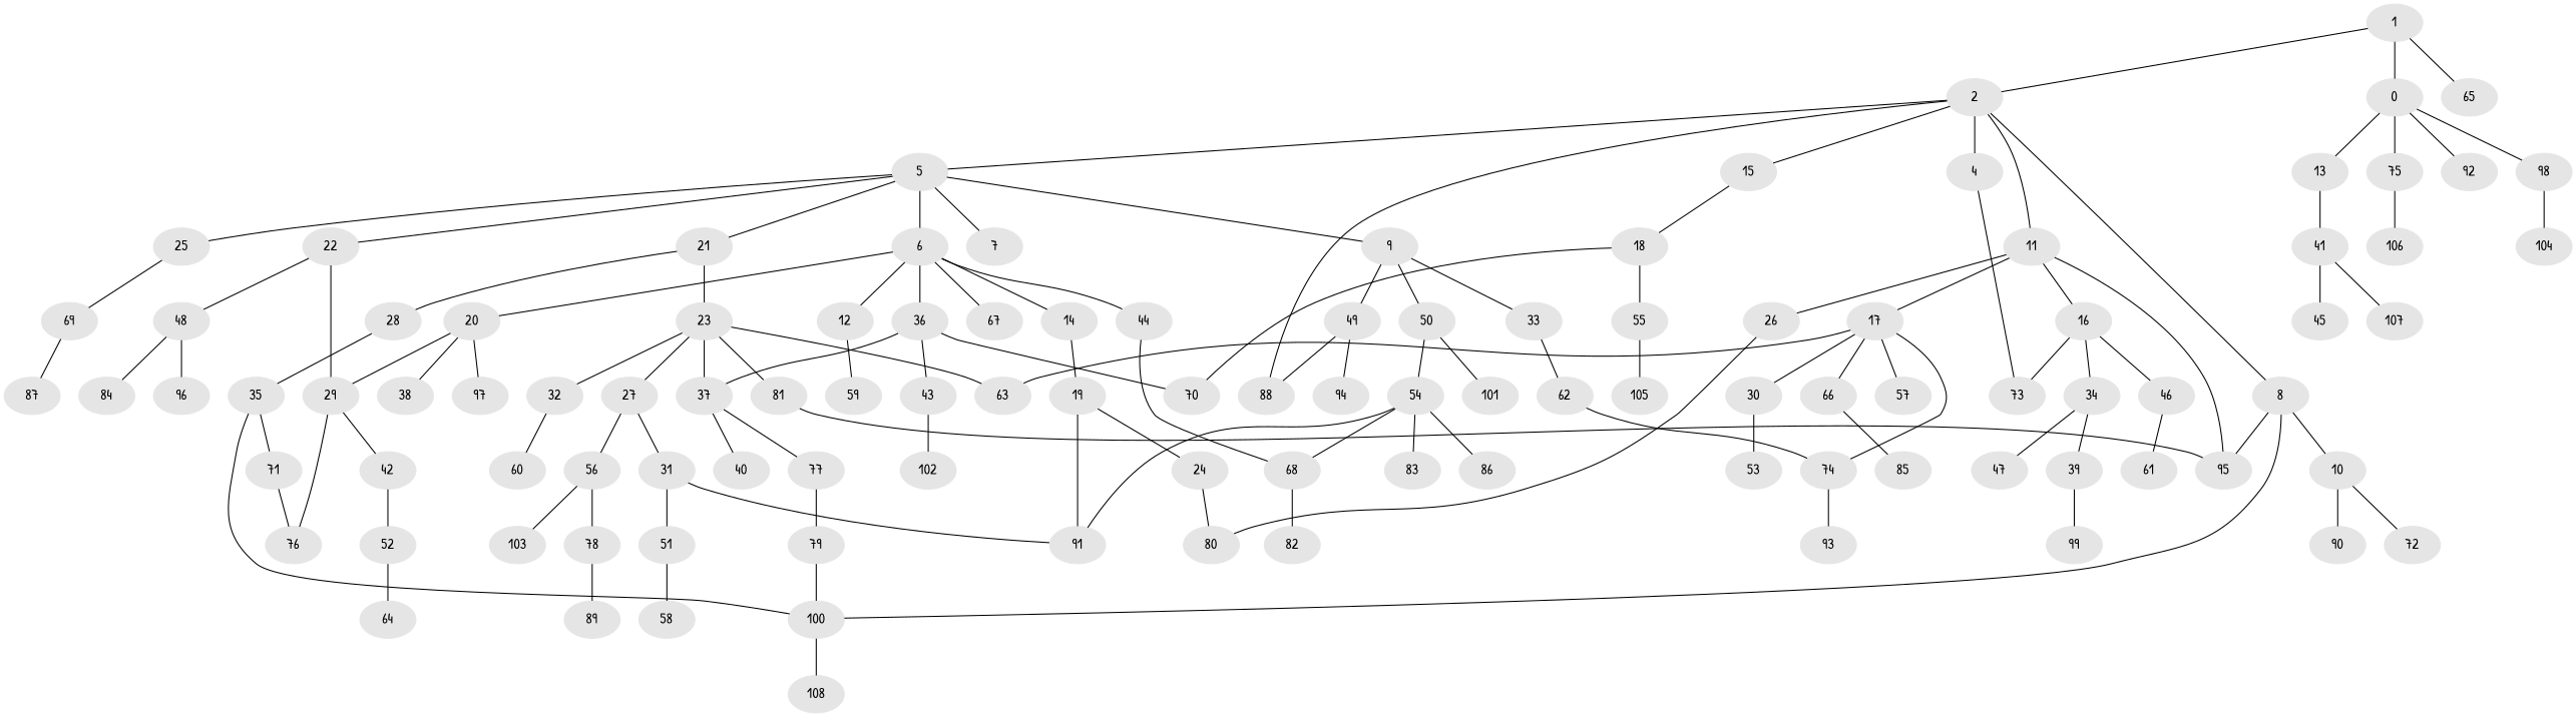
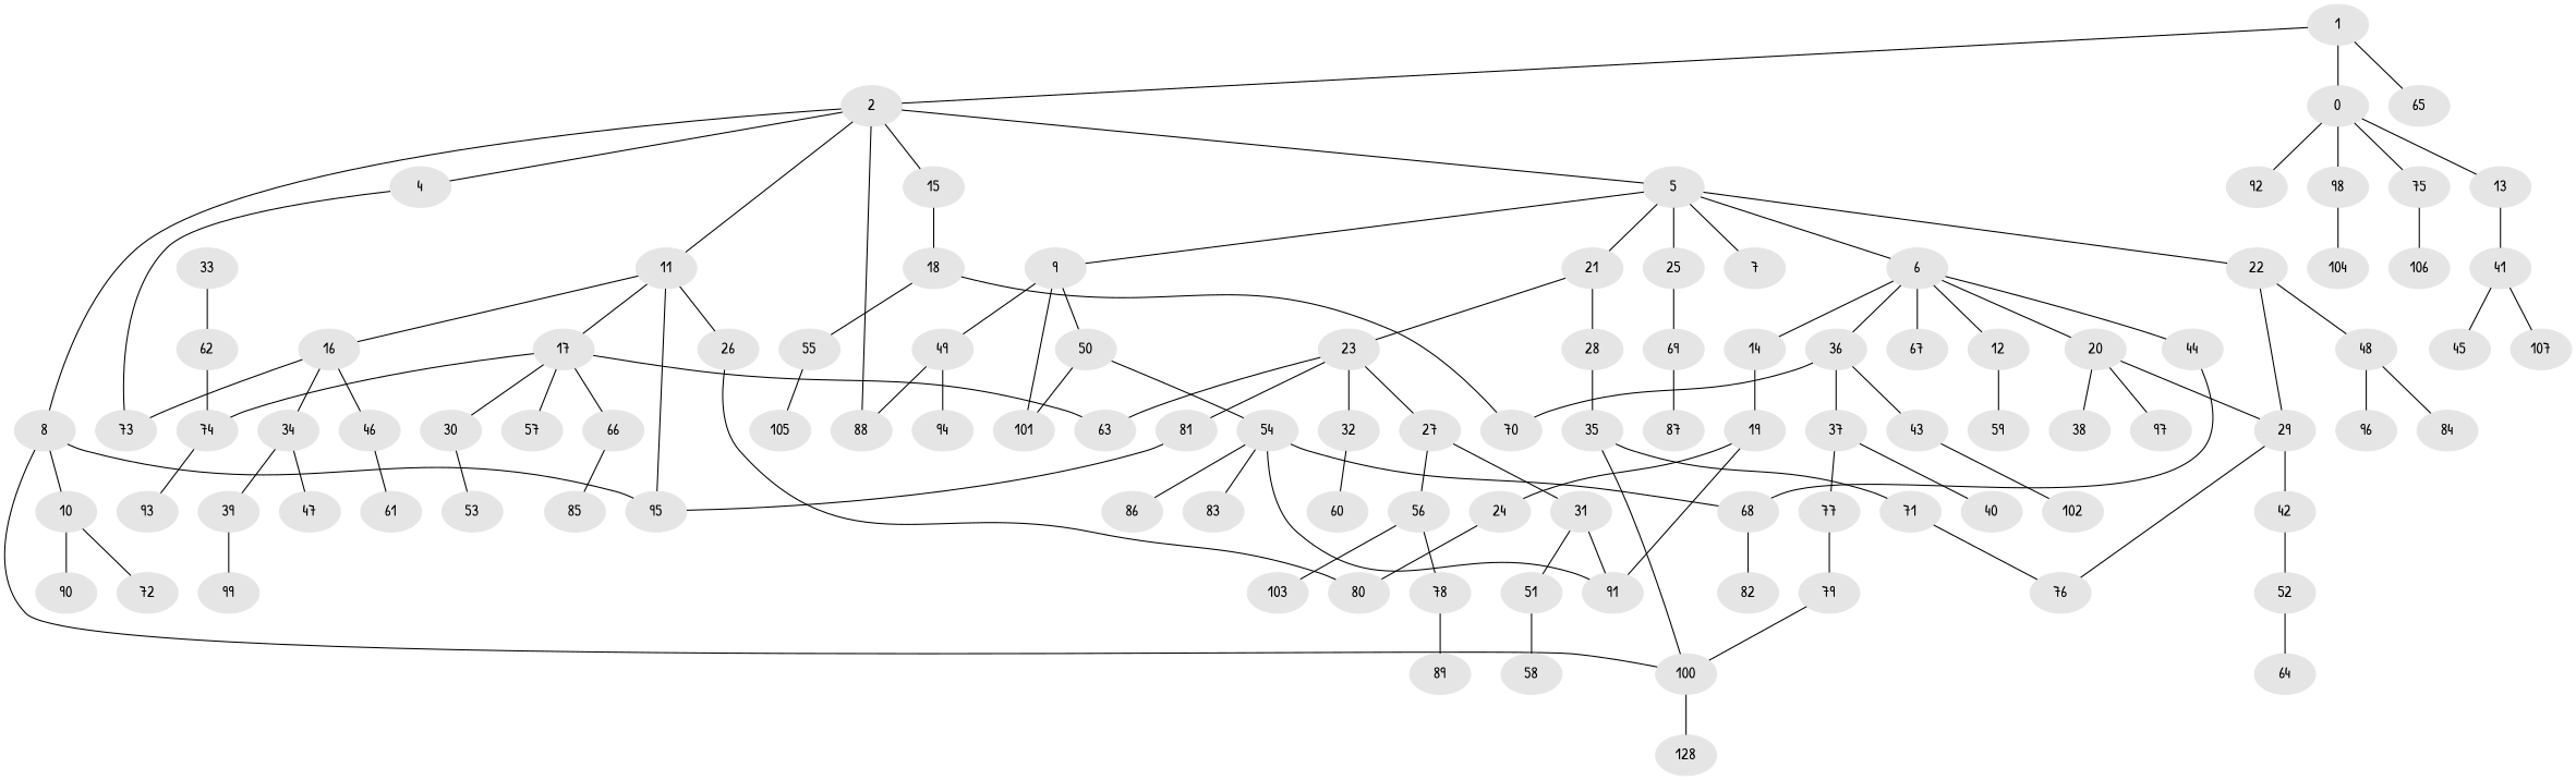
  graph {
    fontname="Patrick Hand"
    node [color=gray90 fontname="Patrick Hand" style=filled]
    edge [fontname="Patrick Hand"]
    1
    2
    n3 [label=0]
    65
    4
    5
    8
    11
    15
    88
    13
    75
    92
    98
    73
    6
    7
    9
    21
    22
    25
    10
    95
    100
    16
    17
    26
    18
    41
    106
    104
    12
    14
    20
    36
    44
    67
    33
    49
    50
    23
    28
    29
    48
    69
    59
    19
    38
    97
    70
    37
    43
    68
    72
    90
-   108
+   108 [label=128]
    62
    94
    54
    101
    34
    46
    30
    57
    63
    66
    74
    80
    45
    107
    24
    91
    55
    39
    47
    61
    53
    85
    93
    105
    42
    76
    27
    32
    81
    35
    96
    84
    31
    56
    60
    40
    77
    87
    51
    78
    103
    71
    52
    58
    99
    102
    79
    64
    82
    83
    86
    89
    1 -- 2
    1 -- n3
    1 -- 65
    2 -- 4
    2 -- 5
    2 -- 8
    2 -- 11
    2 -- 15
    2 -- 88
    n3 -- 13
    n3 -- 75
    n3 -- 92
    n3 -- 98
    4 -- 73
    5 -- 6
    5 -- 7
    5 -- 9
    5 -- 21
    5 -- 22
    5 -- 25
    8 -- 10
    8 -- 95
    8 -- 100
    11 -- 95
    11 -- 16
    11 -- 17
    11 -- 26
    15 -- 18
    13 -- 41
    75 -- 106
    98 -- 104
    6 -- 12
    6 -- 14
    6 -- 20
    6 -- 36
    6 -- 44
    6 -- 67
-   9 -- 33
+   9 -- 101
    9 -- 49
    9 -- 50
    21 -- 23
    21 -- 28
    22 -- 29
    22 -- 48
    25 -- 69
    10 -- 72
    10 -- 90
    100 -- 108
    16 -- 73
    16 -- 34
    16 -- 46
    17 -- 30
    17 -- 57
    17 -- 63
    17 -- 66
    17 -- 74
    26 -- 80
    18 -- 70
    18 -- 55
    41 -- 45
    41 -- 107
    12 -- 59
    14 -- 19
    20 -- 29
    20 -- 38
    20 -- 97
    36 -- 70
    36 -- 37
    36 -- 43
    44 -- 68
    33 -- 62
    49 -- 88
    49 -- 94
    50 -- 54
    50 -- 101
-   23 -- 37
    23 -- 63
    23 -- 27
    23 -- 32
    23 -- 81
    28 -- 35
    29 -- 42
    29 -- 76
    48 -- 96
    48 -- 84
    69 -- 87
    19 -- 24
    19 -- 91
    37 -- 40
    37 -- 77
    43 -- 102
    68 -- 82
    62 -- 74
    54 -- 68
    54 -- 91
    54 -- 83
    54 -- 86
    34 -- 39
    34 -- 47
    46 -- 61
    30 -- 53
    66 -- 85
    74 -- 93
    24 -- 80
    55 -- 105
    39 -- 99
    42 -- 52
    27 -- 31
    27 -- 56
    32 -- 60
    81 -- 95
    35 -- 100
    35 -- 71
    31 -- 91
    31 -- 51
    56 -- 78
    56 -- 103
    77 -- 79
    51 -- 58
    78 -- 89
    71 -- 76
    52 -- 64
    79 -- 100
  }
